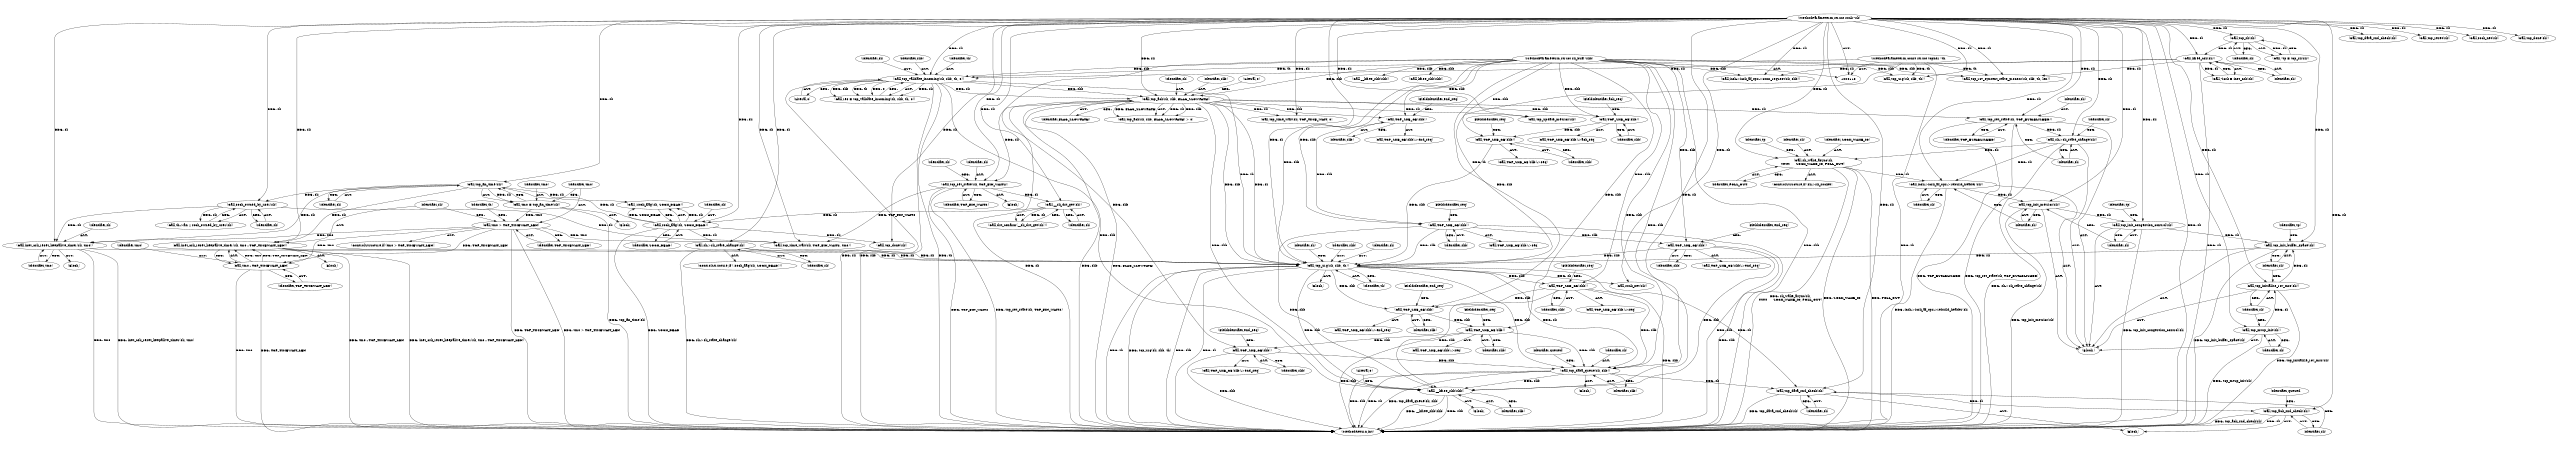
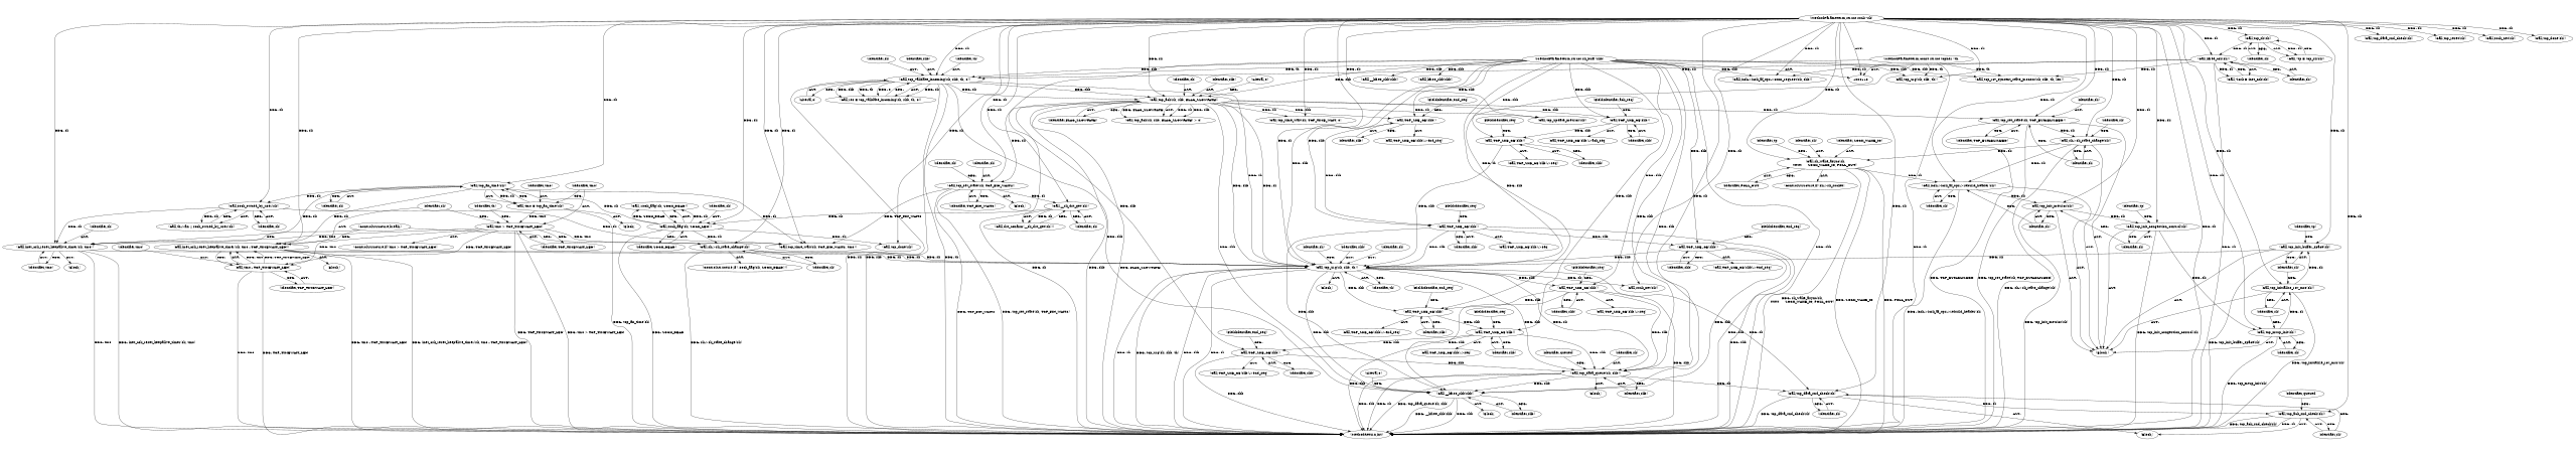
  digraph {
    n1 [label="(Call,TCP_SKB_CB(skb))"]
    n2 [label="(Call,TCP_SKB_CB(skb))"]
    n3 [label="(Call,tcp_data_queue(sk, skb))"]
    n4 [label="(Call,__kfree_skb(skb))"]
    n5 [label="(Call,TCP_SKB_CB(skb)->seq)"]
    n6 [label="(MethodReturn,int)"]
    n7 [label="(Identifier,skb)"]
    n8 [label="(Call,TCP_SKB_CB(skb))"]
    n9 [label="(Identifier,skb)"]
    n10 [label="(Call,TCP_SKB_CB(skb)->end_seq)"]
    n11 [label="(Call,tcp_data_snd_check(sk))"]
    n12 [label="(Block,)"]
    n13 [label="(Identifier,skb)"]
    n14 [label="(Identifier,skb)"]
    n15 [label="(Block,)"]
    n16 [label="(Call,tcp_urg(sk, skb, th))"]
    n17 [label="(Call,sock_net(sk))"]
    n18 [label="(Block,)"]
    n19 [label="(Identifier,th)"]
    n20 [label="(Call,tcp_ack_snd_check(sk))"]
    n21 [label="(Identifier,sk)"]
    n22 [label="(Block,)"]
    n23 [label="(Call,inet_csk_reset_keepalive_timer(sk, tmo - TCP_TIMEWAIT_LEN))"]
    n24 [label="(Call,tmo - TCP_TIMEWAIT_LEN)"]
    n25 [label="(Block,)"]
    n26 [label="(Identifier,TCP_TIMEWAIT_LEN)"]
    n27 [label="(Call,tcp_fin_time(sk))"]
    n28 [label="(Call,tmo = tcp_fin_time(sk))"]
    n29 [label="(Call,inet_csk_reset_keepalive_timer(sk, tmo))"]
    n30 [label="(Call,sock_owned_by_user(sk))"]
    n31 [label="(Identifier,sk)"]
    n32 [label="(Call,tcp_time_wait(sk, TCP_FIN_WAIT2, tmo))"]
    n33 [label="(Call,tmo > TCP_TIMEWAIT_LEN)"]
    n34 [label="(Block,)"]
    n35 [label="(Block,)"]
    n36 [label="(Identifier,tmo)"]
    n37 [label="(Identifier,sk)"]
    n38 [label="(Call,th->fin || sock_owned_by_user(sk))"]
-   n39 [label="(Call,sock_flag(sk, SOCK_DEAD))"]
+   n39 [label="(Call,sock_flag(sk, SOCK_LEN))"]
    n40 [label="(Call,sk->sk_state_change(sk))"]
    n41 [label="(Identifier,SOCK_DEAD)"]
    n42 [label="(Call,!sock_flag(sk, SOCK_DEAD))"]
    n43 [label="(Call,tcp_done(sk))"]
    n44 [label="(ControlStructure,if (!sock_flag(sk, SOCK_DEAD)))"]
    n45 [label="(Identifier,sk)"]
    n46 [label="(Call,__sk_dst_get(sk))"]
    n47 [label="(Call,dst_confirm(__sk_dst_get(sk)))"]
    n48 [label="(Identifier,sk)"]
    n49 [label="(Call,tcp_set_state(sk, TCP_FIN_WAIT2))"]
    n50 [label="(Block,)"]
    n51 [label="(Identifier,TCP_FIN_WAIT2)"]
    n52 [label="(Call,tcp_ack(sk, skb, FLAG_SLOWPATH))"]
    n53 [label="(Call,tcp_set_state(sk, TCP_ESTABLISHED))"]
    n54 [label="(Call,TCP_SKB_CB(skb))"]
    n55 [label="(Call,TCP_SKB_CB(skb))"]
    n56 [label="(Call,tcp_update_metrics(sk))"]
    n57 [label="(Call,tcp_time_wait(sk, TCP_TIME_WAIT, 0))"]
    n58 [label="(Call,tcp_ack(sk, skb, FLAG_SLOWPATH) > 0)"]
    n59 [label="(Identifier,FLAG_SLOWPATH)"]
    n60 [label="(Call,sk->sk_state_change(sk))"]
    n61 [label="(Block,)"]
    n62 [label="(Identifier,TCP_ESTABLISHED)"]
    n63 [label="(Call,TCP_SKB_CB(skb))"]
    n64 [label="(Identifier,skb)"]
    n65 [label="(Call,TCP_SKB_CB(skb)->ack_seq)"]
    n66 [label="(Call,TCP_SKB_CB(skb))"]
    n67 [label="(Identifier,skb)"]
    n68 [label="(Call,TCP_SKB_CB(skb)->end_seq)"]
    n69 [label="(Call,tcp_validate_incoming(sk, skb, th, 0))"]
    n70 [label="(Call,res = tcp_validate_incoming(sk, skb, th, 0))"]
    n71 [label="(Literal,0)"]
    n72 [label="(Call,kfree_csk(sk))"]
    n73 [label="(Call,*icsk = inet_csk(sk))"]
    n74 [label="(Call,tcp_rcv_synsent_state_process(sk, skb, th, len))"]
    n75 [label="(Identifier,sk)"]
    n76 [label="(Call,icsk->icsk_af_ops->conn_request(sk, skb))"]
    n77 [label="(Call,tcp_sk(sk))"]
    n78 [label="(Identifier,sk)"]
    n79 [label="(Call,*tp = tcp_sk(sk))"]
    n80 [label="(MethodParameterIn,struct sock *sk)"]
    n81 [label="(Call,tcp_init_buffer_space(sk))"]
    n82 [label="(Call,tcp_initialize_rcv_mss(sk))"]
    n83 [label="(Call,tcp_mtup_init(sk))"]
    n84 [label="(Call,tcp_init_congestion_control(sk))"]
    n85 [label="(Call,tcp_init_metrics(sk))"]
    n86 [label="(Call,icsk->icsk_af_ops->rebuild_header(sk))"]
    n87 [label="(Call,sk_wake_async(sk,\n\t\t\t\t\t\t      SOCK_WAKE_IO, POLL_OUT))"]
    n88 [label="(Call,tcp_data_snd_check(sk))"]
    n89 [label="(Call,tcp_urg(sk, skb, th))"]
    n90 [label="(Call,tcp_reset(sk))"]
    n91 [label="(Call,sock_net(sk))"]
    n92 [label="(Call,tcp_done(sk))"]
    1000113
    n94 [label="(Identifier,sk)"]
    n95 [label="(Identifier,sk)"]
    n96 [label="(Identifier,sk)"]
    n97 [label="(Identifier,sk)"]
    n98 [label="(Identifier,sk)"]
    n99 [label="(Identifier,sk)"]
    n100 [label="(ControlStructure,if (sk->sk_socket))"]
    n101 [label="(Identifier,POLL_OUT)"]
    n102 [label="(Identifier,sk)"]
    n103 [label="(Identifier,sk)"]
    n104 [label="(MethodParameterIn,struct sk_buff *skb)"]
    n105 [label="(Call,TCP_SKB_CB(skb))"]
    n106 [label="(Call,TCP_SKB_CB(skb))"]
    n107 [label="(Call,__kfree_skb(skb))"]
    n108 [label="(Call,kfree_skb(skb))"]
    n109 [label="(Call,TCP_SKB_CB(skb)->seq)"]
    n110 [label="(Identifier,skb)"]
    n111 [label="(Call,TCP_SKB_CB(skb)->end_seq)"]
    n112 [label="(Identifier,skb)"]
    n113 [label="(Call,TCP_SKB_CB(skb)->seq)"]
    n114 [label="(Identifier,skb)"]
    n115 [label="(Identifier,skb)"]
    n116 [label="(Call,TCP_SKB_CB(skb)->seq)"]
    n117 [label="(Call,TCP_SKB_CB(skb)->end_seq)"]
    n118 [label="(Identifier,skb)"]
    n119 [label="(MethodParameterIn,const struct tcphdr *th)"]
    n120 [label="(Identifier,TCP_TIMEWAIT_LEN)"]
    n121 [label="(ControlStructure,if (tmo > TCP_TIMEWAIT_LEN))"]
    n122 [label="(FieldIdentifier,end_seq)"]
    n123 [label="(FieldIdentifier,end_seq)"]
    n124 [label="(FieldIdentifier,end_seq)"]
    n125 [label="(Identifier,tp)"]
    n126 [label="(Identifier,sk)"]
    n127 [label="(Identifier,sk)"]
    n128 [label="(Identifier,tmo)"]
    n129 [label="(FieldIdentifier,seq)"]
    n130 [label="(Identifier,tp)"]
    n131 [label="(Identifier,sk)"]
    n132 [label="(FieldIdentifier,seq)"]
    n133 [label="(FieldIdentifier,seq)"]
    n134 [label="(Identifier,tp)"]
    n135 [label="(Identifier,queued)"]
    n136 [label="(Identifier,sk)"]
    n137 [label="(FieldIdentifier,ack_seq)"]
    n138 [label="(Identifier,th)"]
+   n139 [label="(ControlStructure,break;)"]
    n140 [label="(Identifier,sk)"]
    n141 [label="(Identifier,th)"]
    n142 [label="(Identifier,sk)"]
    n143 [label="(Identifier,tmo)"]
    n144 [label="(FieldIdentifier,end_seq)"]
    n145 [label="(Identifier,sk)"]
    n146 [label="(Identifier,sk)"]
    n147 [label="(Literal,0)"]
    n148 [label="(FieldIdentifier,seq)"]
    n149 [label="(Identifier,tmo)"]
    n150 [label="(Identifier,skb)"]
    n151 [label="(Identifier,skb)"]
    n152 [label="(Identifier,sk)"]
    n153 [label="(Identifier,skb)"]
    n154 [label="(Identifier,sk)"]
    n155 [label="(Identifier,SOCK_WAKE_IO)"]
    n156 [label="(Identifier,sk)"]
    n157 [label="(Identifier,queued)"]
    n158 [label="(Literal,0)"]
    n159 [label="(Identifier,sk)"]
    n160 [label="(Identifier,sk)"]
    n1 -> n2 [label="DDG: skb"]
    n1 -> n3 [label="DDG: skb"]
    n1 -> n4 [label="DDG: skb"]
    n1 -> n5 [label="AST: "]
    n1 -> n6 [label="DDG: skb"]
    n1 -> n7 [label="CFG: "]
    n2 -> n8 [label="DDG: skb"]
    n2 -> n9 [label="CFG: "]
    n2 -> n10 [label="AST: "]
    n3 -> n4 [label="DDG: skb"]
    n3 -> n6 [label="DDG: sk"]
    n3 -> n6 [label="DDG: tcp_data_queue(sk, skb)"]
    n3 -> n6 [label="DDG: skb"]
    n3 -> n11 [label="DDG: sk"]
    n3 -> n12 [label="AST: "]
    n3 -> n13 [label="CFG: "]
    n4 -> n6 [label="DDG: __kfree_skb(skb)"]
    n4 -> n6 [label="DDG: skb"]
    n4 -> n14 [label="CFG: "]
    n4 -> n15 [label="AST: "]
    n7 -> n1 [label="AST: "]
    n8 -> n3 [label="DDG: skb"]
    n8 -> n6 [label="DDG: skb"]
    n8 -> n106 [label="DDG: skb"]
    n8 -> n115 [label="CFG: "]
    n8 -> n116 [label="AST: "]
    n9 -> n2 [label="AST: "]
    n11 -> n6 [label="DDG: tcp_data_snd_check(sk)"]
    n11 -> n20 [label="DDG: sk"]
    n11 -> n21 [label="CFG: "]
    n11 -> n22 [label="AST: "]
    n13 -> n3 [label="AST: "]
    n14 -> n4 [label="AST: "]
    n16 -> n1 [label="DDG: skb"]
    n16 -> n2 [label="DDG: skb"]
    n16 -> n3 [label="DDG: sk"]
    n16 -> n3 [label="DDG: skb"]
    n16 -> n4 [label="DDG: skb"]
    n16 -> n6 [label="DDG: tcp_urg(sk, skb, th)"]
    n16 -> n6 [label="DDG: th"]
    n16 -> n6 [label="DDG: skb"]
    n16 -> n6 [label="DDG: sk"]
    n16 -> n11 [label="DDG: sk"]
    n16 -> n17 [label="DDG: sk"]
    n16 -> n18 [label="AST: "]
    n16 -> n19 [label="CFG: "]
    n19 -> n16 [label="AST: "]
    n20 -> n6 [label="DDG: tcp_ack_snd_check(sk)"]
    n20 -> n6 [label="DDG: sk"]
    n20 -> n22 [label="AST: "]
    n20 -> n103 [label="CFG: "]
    n21 -> n11 [label="AST: "]
    n23 -> n6 [label="DDG: tmo - TCP_TIMEWAIT_LEN"]
    n23 -> n6 [label="DDG: inet_csk_reset_keepalive_timer(sk, tmo - TCP_TIMEWAIT_LEN)"]
    n23 -> n16 [label="DDG: sk"]
    n23 -> n24 [label="CFG: "]
    n23 -> n25 [label="AST: "]
    n24 -> n6 [label="DDG: tmo"]
    n24 -> n6 [label="DDG: TCP_TIMEWAIT_LEN"]
    n24 -> n23 [label="AST: "]
    n24 -> n23 [label="DDG: tmo"]
    n24 -> n23 [label="DDG: TCP_TIMEWAIT_LEN"]
    n24 -> n26 [label="CFG: "]
    n26 -> n24 [label="AST: "]
    n27 -> n23 [label="DDG: sk"]
    n27 -> n28 [label="AST: "]
    n27 -> n28 [label="DDG: sk"]
    n27 -> n29 [label="DDG: sk"]
    n27 -> n30 [label="DDG: sk"]
    n27 -> n31 [label="CFG: "]
-   n27 -> n42 [label="DDG: sk"]
+   n27 -> n32 [label="DDG: sk"]
    n28 -> n6 [label="DDG: tcp_fin_time(sk)"]
    n28 -> n27 [label="CFG: "]
    n28 -> n33 [label="DDG: tmo"]
    n28 -> n34 [label="AST: "]
    n29 -> n6 [label="DDG: inet_csk_reset_keepalive_timer(sk, tmo)"]
    n29 -> n6 [label="DDG: tmo"]
    n29 -> n16 [label="DDG: sk"]
    n29 -> n35 [label="AST: "]
    n29 -> n36 [label="CFG: "]
    n30 -> n29 [label="DDG: sk"]
    n30 -> n32 [label="DDG: sk"]
    n30 -> n37 [label="CFG: "]
    n30 -> n38 [label="AST: "]
    n30 -> n38 [label="DDG: sk"]
    n31 -> n27 [label="AST: "]
    n33 -> n6 [label="DDG: TCP_TIMEWAIT_LEN"]
    n33 -> n6 [label="DDG: tmo > TCP_TIMEWAIT_LEN"]
    n33 -> n24 [label="DDG: tmo"]
    n33 -> n24 [label="DDG: TCP_TIMEWAIT_LEN"]
    n33 -> n29 [label="DDG: tmo"]
    n33 -> n32 [label="DDG: tmo"]
    n33 -> n120 [label="CFG: "]
    n33 -> n121 [label="AST: "]
    n36 -> n29 [label="AST: "]
    n37 -> n30 [label="AST: "]
    n38 -> n30 [label="CFG: "]
    n39 -> n6 [label="DDG: SOCK_DEAD"]
    n39 -> n27 [label="DDG: sk"]
    n39 -> n40 [label="DDG: sk"]
    n39 -> n41 [label="CFG: "]
    n39 -> n42 [label="AST: "]
    n39 -> n42 [label="DDG: sk"]
    n39 -> n42 [label="DDG: SOCK_DEAD"]
    n39 -> n43 [label="DDG: sk"]
    n40 -> n6 [label="DDG: sk->sk_state_change(sk)"]
    n40 -> n16 [label="DDG: sk"]
    n40 -> n44 [label="AST: "]
    n40 -> n45 [label="CFG: "]
    n41 -> n39 [label="AST: "]
    n42 -> n39 [label="CFG: "]
    n45 -> n40 [label="AST: "]
    n46 -> n39 [label="DDG: sk"]
    n46 -> n47 [label="AST: "]
    n46 -> n47 [label="DDG: sk"]
    n46 -> n48 [label="CFG: "]
    n47 -> n46 [label="CFG: "]
    n48 -> n46 [label="AST: "]
    n49 -> n6 [label="DDG: tcp_set_state(sk, TCP_FIN_WAIT2)"]
    n49 -> n6 [label="DDG: TCP_FIN_WAIT2"]
    n49 -> n32 [label="DDG: TCP_FIN_WAIT2"]
    n49 -> n46 [label="DDG: sk"]
    n49 -> n50 [label="AST: "]
    n49 -> n51 [label="CFG: "]
    n51 -> n49 [label="AST: "]
    n52 -> n4 [label="DDG: skb"]
    n52 -> n6 [label="DDG: FLAG_SLOWPATH"]
    n52 -> n6 [label="DDG: sk"]
    n52 -> n6 [label="DDG: skb"]
    n52 -> n16 [label="DDG: sk"]
    n52 -> n16 [label="DDG: skb"]
    n52 -> n49 [label="DDG: sk"]
    n52 -> n53 [label="DDG: sk"]
    n52 -> n54 [label="DDG: skb"]
    n52 -> n55 [label="DDG: skb"]
    n52 -> n56 [label="DDG: sk"]
    n52 -> n57 [label="DDG: sk"]
    n52 -> n58 [label="AST: "]
    n52 -> n58 [label="DDG: sk"]
    n52 -> n58 [label="DDG: skb"]
    n52 -> n58 [label="DDG: FLAG_SLOWPATH"]
    n52 -> n59 [label="CFG: "]
    n53 -> n6 [label="DDG: TCP_ESTABLISHED"]
    n53 -> n6 [label="DDG: tcp_set_state(sk, TCP_ESTABLISHED)"]
    n53 -> n60 [label="DDG: sk"]
    n53 -> n61 [label="AST: "]
    n53 -> n62 [label="CFG: "]
    n54 -> n63 [label="DDG: skb"]
    n54 -> n64 [label="CFG: "]
    n54 -> n65 [label="AST: "]
    n55 -> n66 [label="DDG: skb"]
    n55 -> n67 [label="CFG: "]
    n55 -> n68 [label="AST: "]
    n59 -> n52 [label="AST: "]
    n60 -> n6 [label="DDG: sk->sk_state_change(sk)"]
    n60 -> n61 [label="AST: "]
    n60 -> n86 [label="DDG: sk"]
    n60 -> n87 [label="DDG: sk"]
    n60 -> n102 [label="CFG: "]
    n62 -> n53 [label="AST: "]
    n63 -> n16 [label="DDG: skb"]
    n63 -> n109 [label="AST: "]
    n63 -> n110 [label="CFG: "]
    n64 -> n54 [label="AST: "]
    n66 -> n4 [label="DDG: skb"]
    n66 -> n6 [label="DDG: skb"]
    n66 -> n16 [label="DDG: skb"]
    n66 -> n105 [label="DDG: skb"]
    n66 -> n113 [label="AST: "]
    n66 -> n114 [label="CFG: "]
    n67 -> n55 [label="AST: "]
    n69 -> n4 [label="DDG: skb"]
    n69 -> n6 [label="DDG: th"]
    n69 -> n6 [label="DDG: sk"]
    n69 -> n6 [label="DDG: skb"]
    n69 -> n16 [label="DDG: th"]
    n69 -> n52 [label="DDG: sk"]
    n69 -> n52 [label="DDG: skb"]
    n69 -> n70 [label="AST: "]
    n69 -> n70 [label="DDG: sk"]
    n69 -> n70 [label="DDG: skb"]
    n69 -> n70 [label="DDG: th"]
    n69 -> n70 [label="DDG: 0"]
    n69 -> n71 [label="CFG: "]
    n70 -> n69 [label="CFG: "]
    n71 -> n69 [label="AST: "]
    n72 -> n6 [label="DDG: sk"]
    n72 -> n69 [label="DDG: sk"]
    n72 -> n73 [label="AST: "]
    n72 -> n73 [label="DDG: sk"]
    n72 -> n74 [label="DDG: sk"]
    n72 -> n75 [label="CFG: "]
    n72 -> n76 [label="DDG: sk"]
    n73 -> n72 [label="CFG: "]
    n75 -> n72 [label="AST: "]
    n77 -> n72 [label="DDG: sk"]
    n77 -> n78 [label="CFG: "]
    n77 -> n79 [label="AST: "]
    n77 -> n79 [label="DDG: sk"]
    n78 -> n77 [label="AST: "]
    n79 -> n77 [label="CFG: "]
    n80 -> n3 [label="DDG: sk"]
    n80 -> n6 [label="DDG: sk"]
    n80 -> n11 [label="DDG: sk"]
    n80 -> n16 [label="DDG: sk"]
    n80 -> n17 [label="DDG: sk"]
    n80 -> n20 [label="DDG: sk"]
    n80 -> n23 [label="DDG: sk"]
    n80 -> n27 [label="DDG: sk"]
    n80 -> n29 [label="DDG: sk"]
    n80 -> n30 [label="DDG: sk"]
    n80 -> n32 [label="DDG: sk"]
    n80 -> n39 [label="DDG: sk"]
    n80 -> n40 [label="DDG: sk"]
    n80 -> n43 [label="DDG: sk"]
    n80 -> n46 [label="DDG: sk"]
    n80 -> n49 [label="DDG: sk"]
    n80 -> n52 [label="DDG: sk"]
    n80 -> n53 [label="DDG: sk"]
    n80 -> n56 [label="DDG: sk"]
    n80 -> n57 [label="DDG: sk"]
    n80 -> n60 [label="DDG: sk"]
    n80 -> n69 [label="DDG: sk"]
    n80 -> n72 [label="DDG: sk"]
-   n80 -> n74 [label="DDG: sk"]
    n80 -> n76 [label="DDG: sk"]
    n80 -> n77 [label="DDG: sk"]
    n80 -> n81 [label="DDG: sk"]
    n80 -> n82 [label="DDG: sk"]
    n80 -> n83 [label="DDG: sk"]
    n80 -> n84 [label="DDG: sk"]
    n80 -> n85 [label="DDG: sk"]
    n80 -> n86 [label="DDG: sk"]
    n80 -> n87 [label="DDG: sk"]
    n80 -> n88 [label="DDG: sk"]
    n80 -> n89 [label="DDG: sk"]
    n80 -> n90 [label="DDG: sk"]
    n80 -> n91 [label="DDG: sk"]
    n80 -> n92 [label="DDG: sk"]
    n80 -> 1000113 [label="AST: "]
    n81 -> n6 [label="DDG: tcp_init_buffer_space(sk)"]
    n81 -> n16 [label="DDG: sk"]
    n81 -> n61 [label="AST: "]
    n81 -> n94 [label="CFG: "]
    n82 -> n6 [label="DDG: tcp_initialize_rcv_mss(sk)"]
    n82 -> n61 [label="AST: "]
    n82 -> n81 [label="DDG: sk"]
    n82 -> n95 [label="CFG: "]
    n83 -> n6 [label="DDG: tcp_mtup_init(sk)"]
    n83 -> n61 [label="AST: "]
    n83 -> n82 [label="DDG: sk"]
    n83 -> n96 [label="CFG: "]
    n84 -> n6 [label="DDG: tcp_init_congestion_control(sk)"]
    n84 -> n61 [label="AST: "]
-   n84 -> n81 [label="DDG: sk"]
+   n84 -> n83 [label="DDG: sk"]
    n84 -> n97 [label="CFG: "]
    n85 -> n6 [label="DDG: tcp_init_metrics(sk)"]
    n85 -> n61 [label="AST: "]
    n85 -> n84 [label="DDG: sk"]
    n85 -> n98 [label="CFG: "]
    n86 -> n6 [label="DDG: icsk->icsk_af_ops->rebuild_header(sk)"]
    n86 -> n61 [label="AST: "]
    n86 -> n85 [label="DDG: sk"]
    n86 -> n99 [label="CFG: "]
    n87 -> n6 [label="DDG: SOCK_WAKE_IO"]
    n87 -> n6 [label="DDG: POLL_OUT"]
    n87 -> n6 [label="DDG: sk_wake_async(sk,\n\t\t\t\t\t\t      SOCK_WAKE_IO, POLL_OUT)"]
    n87 -> n86 [label="DDG: sk"]
    n87 -> n100 [label="AST: "]
    n87 -> n101 [label="CFG: "]
    n94 -> n81 [label="AST: "]
    n94 -> n82 [label="CFG: "]
    n95 -> n82 [label="AST: "]
    n95 -> n83 [label="CFG: "]
    n96 -> n83 [label="AST: "]
    n97 -> n84 [label="AST: "]
    n97 -> n85 [label="CFG: "]
    n98 -> n85 [label="AST: "]
    n98 -> n86 [label="CFG: "]
    n99 -> n86 [label="AST: "]
    n101 -> n87 [label="AST: "]
    n102 -> n53 [label="CFG: "]
    n102 -> n60 [label="AST: "]
    n103 -> n11 [label="CFG: "]
    n103 -> n20 [label="AST: "]
    n104 -> n1 [label="DDG: skb"]
    n104 -> n2 [label="DDG: skb"]
    n104 -> n3 [label="DDG: skb"]
    n104 -> n4 [label="DDG: skb"]
    n104 -> n6 [label="DDG: skb"]
    n104 -> n8 [label="DDG: skb"]
    n104 -> n16 [label="DDG: skb"]
    n104 -> n52 [label="DDG: skb"]
    n104 -> n54 [label="DDG: skb"]
    n104 -> n55 [label="DDG: skb"]
    n104 -> n63 [label="DDG: skb"]
    n104 -> n66 [label="DDG: skb"]
    n104 -> n69 [label="DDG: skb"]
    n104 -> n74 [label="DDG: skb"]
    n104 -> n76 [label="DDG: skb"]
    n104 -> n89 [label="DDG: skb"]
    n104 -> 1000113 [label="AST: "]
    n104 -> n105 [label="DDG: skb"]
    n104 -> n106 [label="DDG: skb"]
    n104 -> n107 [label="DDG: skb"]
    n104 -> n108 [label="DDG: skb"]
    n105 -> n4 [label="DDG: skb"]
    n105 -> n6 [label="DDG: skb"]
    n105 -> n16 [label="DDG: skb"]
    n105 -> n111 [label="AST: "]
    n105 -> n112 [label="CFG: "]
    n106 -> n3 [label="DDG: skb"]
    n106 -> n6 [label="DDG: skb"]
    n106 -> n117 [label="AST: "]
    n106 -> n118 [label="CFG: "]
    n110 -> n63 [label="AST: "]
    n112 -> n105 [label="AST: "]
    n114 -> n66 [label="AST: "]
    n115 -> n8 [label="AST: "]
    n118 -> n106 [label="AST: "]
    n119 -> n6 [label="DDG: th"]
    n119 -> n16 [label="DDG: th"]
    n119 -> n69 [label="DDG: th"]
    n119 -> n74 [label="DDG: th"]
    n119 -> n89 [label="DDG: th"]
    n119 -> 1000113 [label="AST: "]
    n120 -> n33 [label="AST: "]
    n122 -> n2 [label="CFG: "]
    n123 -> n55 [label="CFG: "]
    n124 -> n106 [label="CFG: "]
    n125 -> n87 [label="CFG: "]
    n126 -> n16 [label="AST: "]
    n127 -> n52 [label="AST: "]
    n128 -> n28 [label="AST: "]
    n129 -> n1 [label="CFG: "]
    n130 -> n81 [label="CFG: "]
    n131 -> n49 [label="AST: "]
    n132 -> n63 [label="CFG: "]
    n133 -> n8 [label="CFG: "]
    n134 -> n84 [label="CFG: "]
    n135 -> n3 [label="CFG: "]
    n136 -> n29 [label="AST: "]
    n137 -> n54 [label="CFG: "]
    n138 -> n69 [label="AST: "]
+   n139 -> n23 [label="CFG: "]
+   n139 -> n29 [label="CFG: "]
+   n139 -> n40 [label="CFG: "]
    n140 -> n16 [label="CFG: "]
    n141 -> n33 [label="CFG: "]
    n142 -> n53 [label="AST: "]
    n143 -> n24 [label="AST: "]
    n144 -> n105 [label="CFG: "]
    n145 -> n87 [label="AST: "]
    n146 -> n49 [label="CFG: "]
    n147 -> n4 [label="CFG: "]
    n148 -> n66 [label="CFG: "]
    n149 -> n28 [label="CFG: "]
    n149 -> n33 [label="AST: "]
    n150 -> n16 [label="AST: "]
    n151 -> n52 [label="AST: "]
    n152 -> n69 [label="AST: "]
    n153 -> n69 [label="AST: "]
    n154 -> n39 [label="AST: "]
    n155 -> n87 [label="AST: "]
    n156 -> n3 [label="AST: "]
    n157 -> n20 [label="CFG: "]
    n158 -> n52 [label="CFG: "]
    n159 -> n23 [label="AST: "]
    n159 -> n33 [label="CFG: "]
    n160 -> n60 [label="CFG: "]
  }
